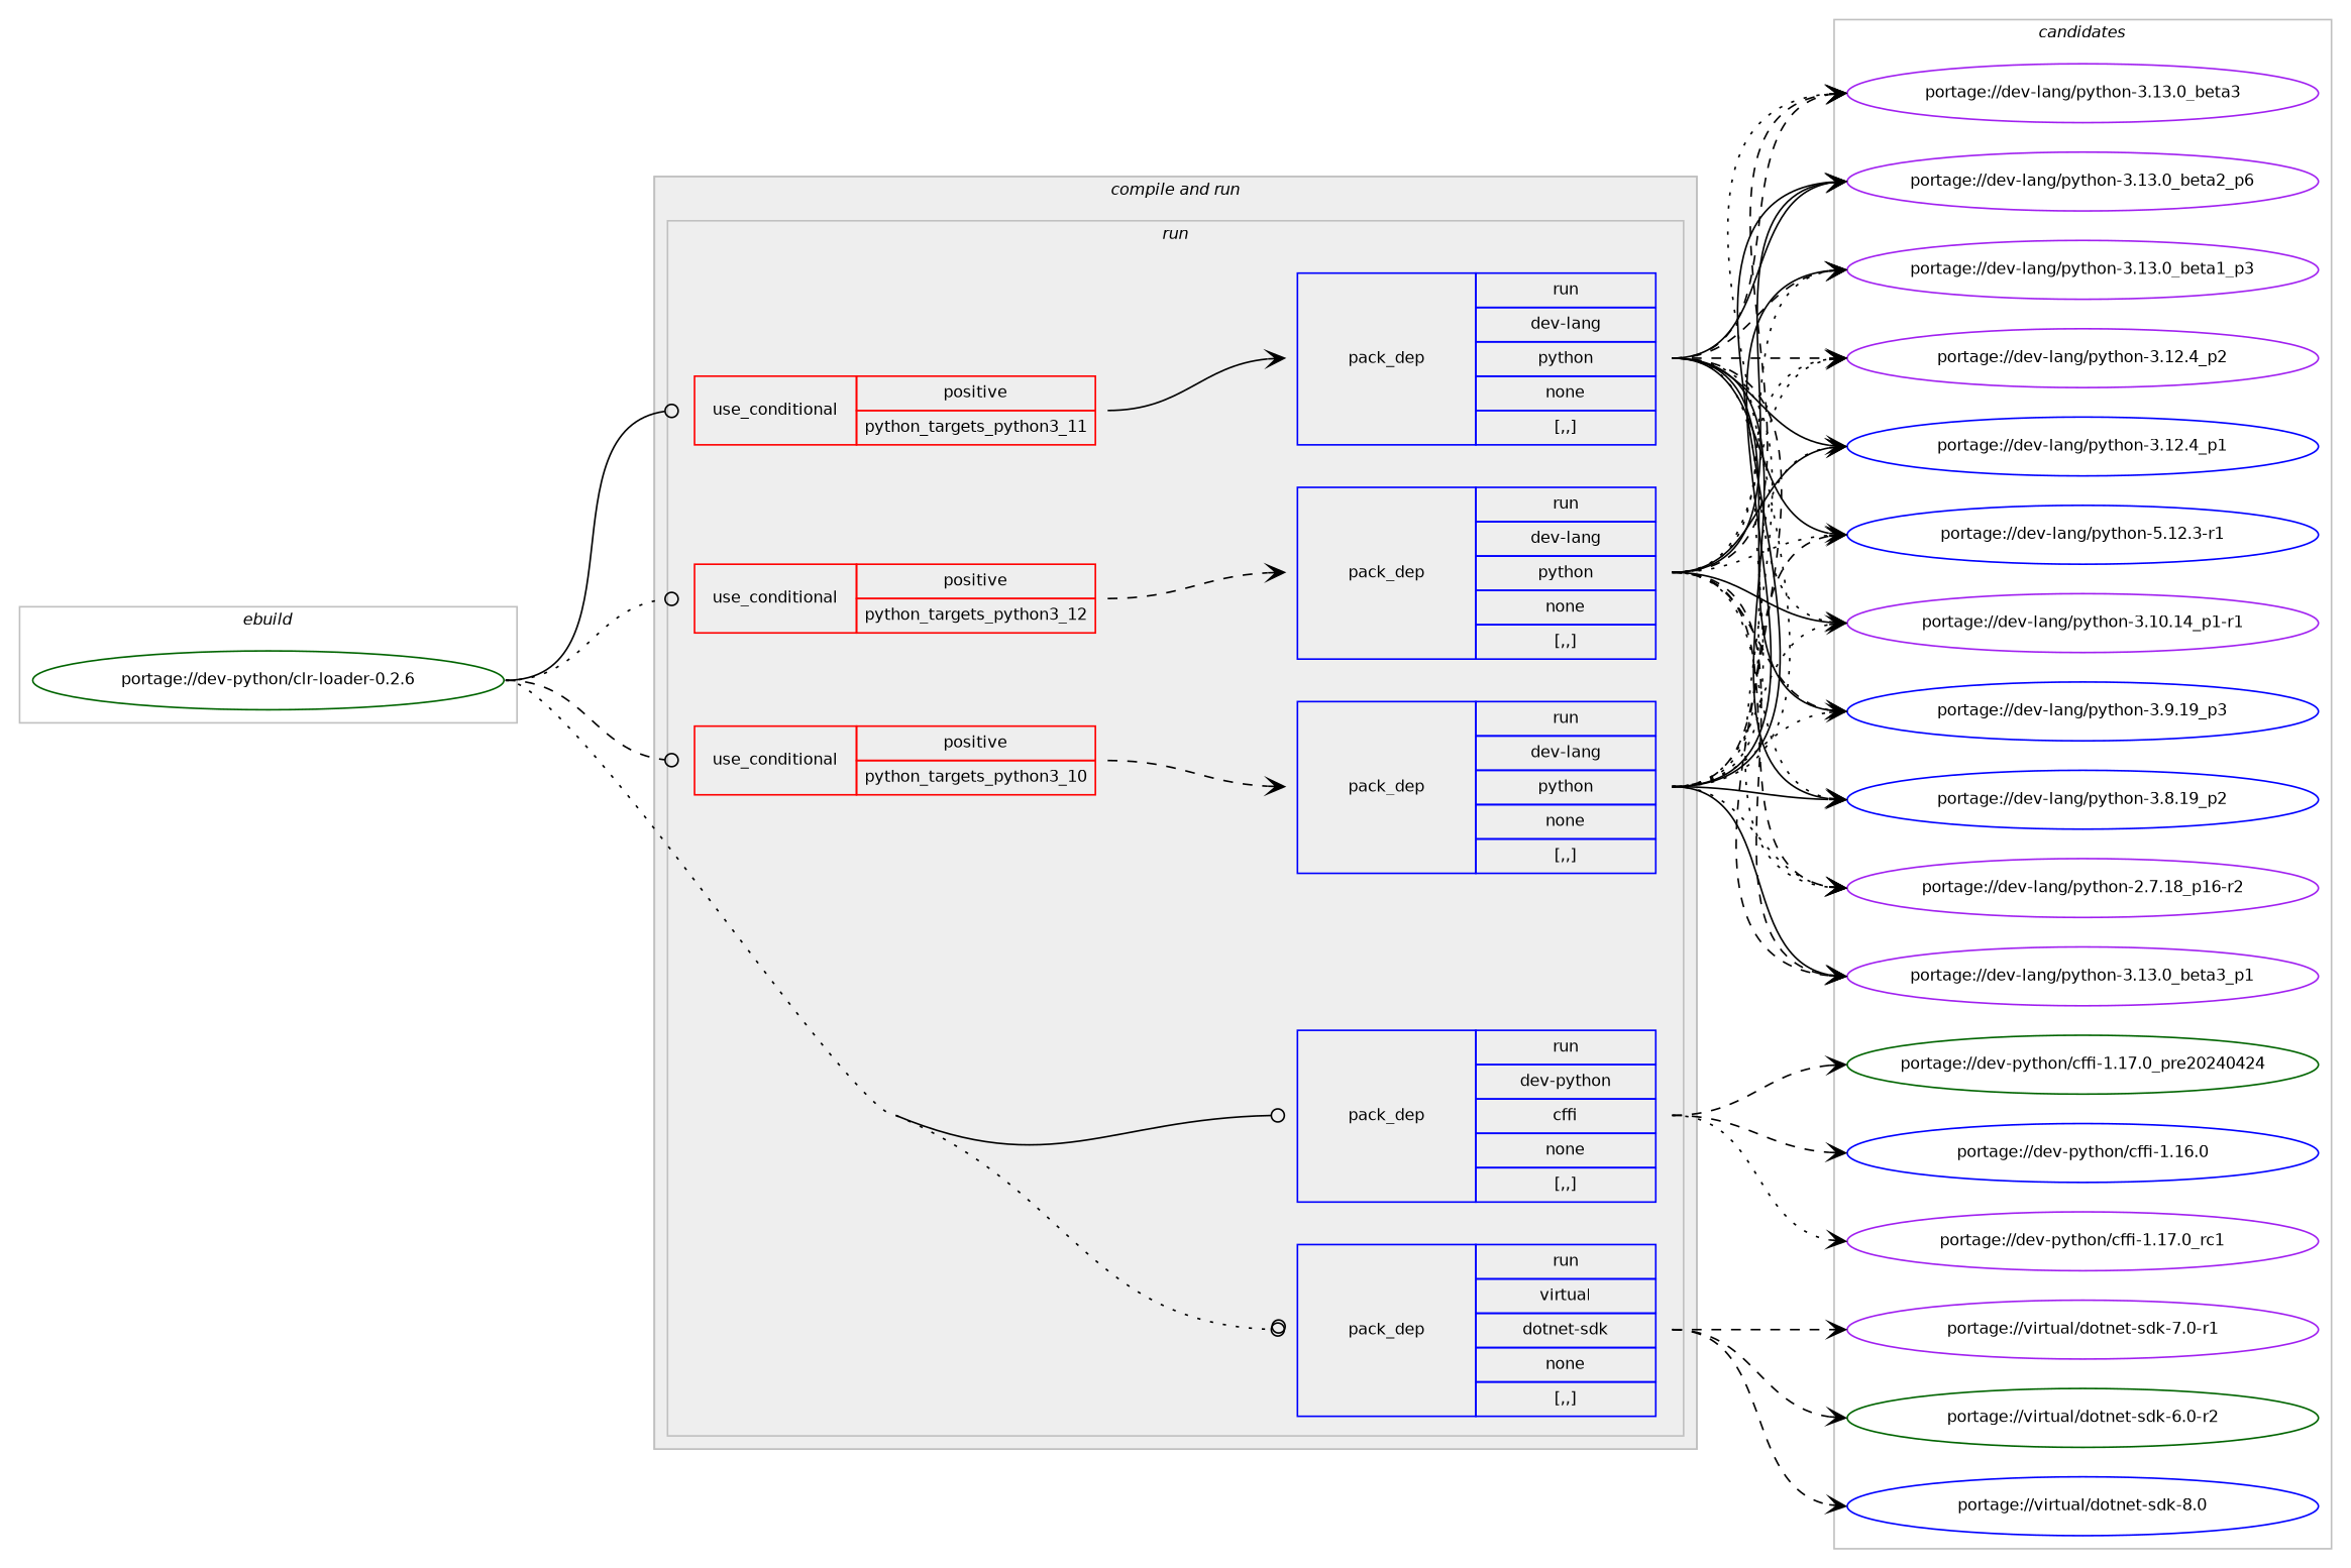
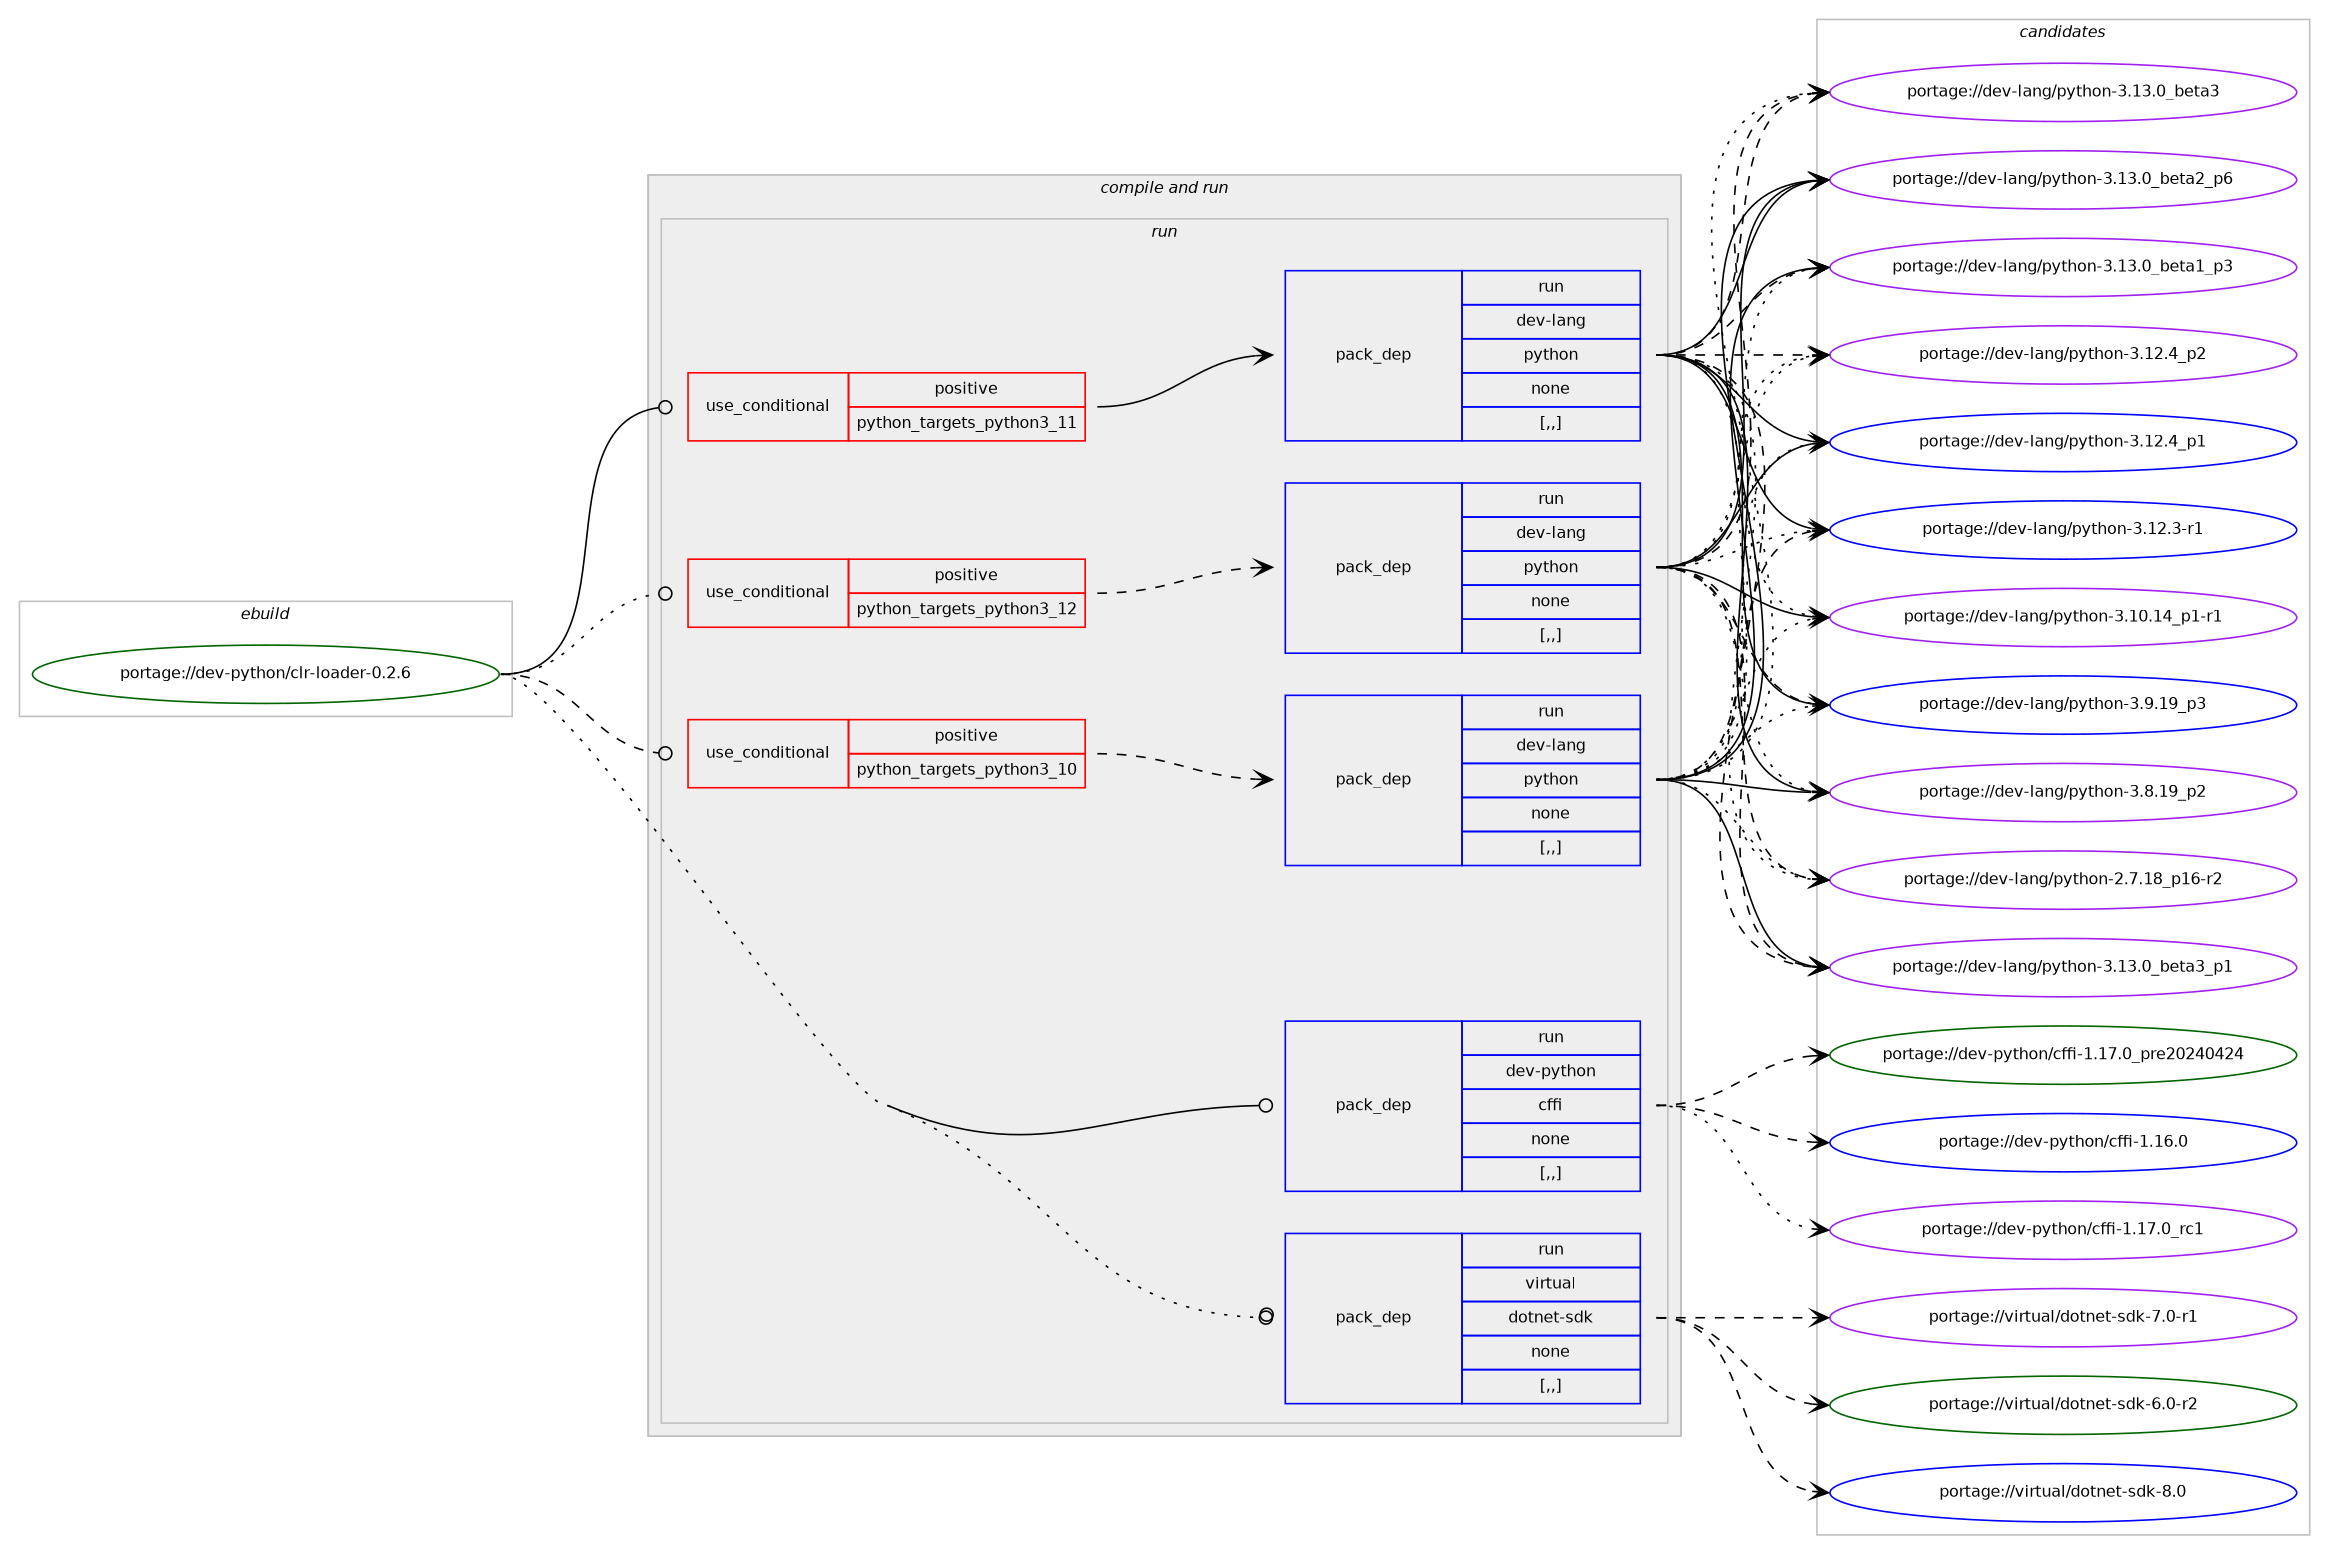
  digraph {
    compound=true
    concentrate=true
    fontname=Helvetica
    fontsize=10
    newrank=true
    rankdir=LR
    ranksep=1.5
    node [color=blue fontname=Helvetica fontsize=10]
    edge [arrowhead=vee headport=w style=dashed tailport=e weight=100]
    n1 [color=darkgreen label="portage://dev-python/clr-loader-0.2.6" width=4]
    n2 [label=<<TABLE BORDER="0" CELLBORDER="1" CELLSPACING="0" CELLPADDING="4" WIDTH="220"><TR><TD ROWSPAN="6" CELLPADDING="30">pack_dep</TD></TR><TR><TD WIDTH="110">run</TD></TR><TR><TD>dev-lang</TD></TR><TR><TD>python</TD></TR><TR><TD>none</TD></TR><TR><TD>[,,]</TD></TR></TABLE>> shape=none]
    n3 [color=red label=<<TABLE BORDER="0" CELLBORDER="1" CELLSPACING="0" CELLPADDING="4"><TR><TD ROWSPAN="3" CELLPADDING="10">use_conditional</TD></TR><TR><TD>positive</TD></TR><TR><TD>python_targets_python3_10</TD></TR></TABLE>> shape=none]
    n4 [label=<<TABLE BORDER="0" CELLBORDER="1" CELLSPACING="0" CELLPADDING="4" WIDTH="220"><TR><TD ROWSPAN="6" CELLPADDING="30">pack_dep</TD></TR><TR><TD WIDTH="110">run</TD></TR><TR><TD>dev-lang</TD></TR><TR><TD>python</TD></TR><TR><TD>none</TD></TR><TR><TD>[,,]</TD></TR></TABLE>> shape=none]
    n5 [color=red label=<<TABLE BORDER="0" CELLBORDER="1" CELLSPACING="0" CELLPADDING="4"><TR><TD ROWSPAN="3" CELLPADDING="10">use_conditional</TD></TR><TR><TD>positive</TD></TR><TR><TD>python_targets_python3_11</TD></TR></TABLE>> shape=none]
    n6 [label=<<TABLE BORDER="0" CELLBORDER="1" CELLSPACING="0" CELLPADDING="4" WIDTH="220"><TR><TD ROWSPAN="6" CELLPADDING="30">pack_dep</TD></TR><TR><TD WIDTH="110">run</TD></TR><TR><TD>dev-lang</TD></TR><TR><TD>python</TD></TR><TR><TD>none</TD></TR><TR><TD>[,,]</TD></TR></TABLE>> shape=none]
    n7 [color=red label=<<TABLE BORDER="0" CELLBORDER="1" CELLSPACING="0" CELLPADDING="4"><TR><TD ROWSPAN="3" CELLPADDING="10">use_conditional</TD></TR><TR><TD>positive</TD></TR><TR><TD>python_targets_python3_12</TD></TR></TABLE>> shape=none]
    n8 [label=<<TABLE BORDER="0" CELLBORDER="1" CELLSPACING="0" CELLPADDING="4" WIDTH="220"><TR><TD ROWSPAN="6" CELLPADDING="30">pack_dep</TD></TR><TR><TD WIDTH="110">run</TD></TR><TR><TD>dev-python</TD></TR><TR><TD>cffi</TD></TR><TR><TD>none</TD></TR><TR><TD>[,,]</TD></TR></TABLE>> shape=none]
    n9 [label=<<TABLE BORDER="0" CELLBORDER="1" CELLSPACING="0" CELLPADDING="4" WIDTH="220"><TR><TD ROWSPAN="6" CELLPADDING="30">pack_dep</TD></TR><TR><TD WIDTH="110">run</TD></TR><TR><TD>virtual</TD></TR><TR><TD>dotnet-sdk</TD></TR><TR><TD>none</TD></TR><TR><TD>[,,]</TD></TR></TABLE>> shape=none]
    n10 [color=purple label="portage://dev-lang/python-3.13.0_beta3_p1" width=4]
    n11 [color=purple label="portage://dev-lang/python-3.13.0_beta3" width=4]
    n12 [color=purple label="portage://dev-lang/python-3.13.0_beta2_p6" width=4]
    n13 [color=purple label="portage://dev-lang/python-3.13.0_beta1_p3" width=4]
    n14 [color=purple label="portage://dev-lang/python-3.12.4_p2" width=4]
    n15 [label="portage://dev-lang/python-3.12.4_p1" width=4]
-   n16 [label="portage://dev-lang/python-5.12.3-r1" width=4]
+   n16 [label="portage://dev-lang/python-3.12.3-r1" width=4]
    n17 [color=purple label="portage://dev-lang/python-3.10.14_p1-r1" width=4]
    n18 [label="portage://dev-lang/python-3.9.19_p3" width=4]
-   n19 [label="portage://dev-lang/python-3.8.19_p2" width=4]
+   n19 [color=purple label="portage://dev-lang/python-3.8.19_p2" width=4]
    n20 [color=purple label="portage://dev-lang/python-2.7.18_p16-r2" width=4]
    n21 [color=purple label="portage://dev-python/cffi-1.17.0_rc1" width=4]
    n22 [color=darkgreen label="portage://dev-python/cffi-1.17.0_pre20240424" width=4]
    n23 [label="portage://dev-python/cffi-1.16.0" width=4]
    n24 [label="portage://virtual/dotnet-sdk-8.0" width=4]
    n25 [color=purple label="portage://virtual/dotnet-sdk-7.0-r1" width=4]
    n26 [color=darkgreen label="portage://virtual/dotnet-sdk-6.0-r2" width=4]
    subgraph cluster_1 {
      color=gray
      label=<<i>ebuild</i>>
      rank=same
      n1
    }
    subgraph cluster_2 {
      color=gray
      label=<<i>dependencies</i>>
      subgraph cluster_3 {
        color=gray
        fillcolor="#eeeeee"
        label=<<i>compile</i>>
        style=filled
      }
      subgraph cluster_4 {
        color=gray
        fillcolor="#eeeeee"
        label=<<i>compile and run</i>>
        style=filled
      }
      subgraph cluster_5 {
        color=gray
        fillcolor="#eeeeee"
        label=<<i>run</i>>
        style=filled
        subgraph sub_6 {
          color=gray
          fillcolor="#eeeeee"
          label=<<i>run</i>>
          style=filled
          n3
          subgraph sub_7 {
            color=gray
            fillcolor="#eeeeee"
            label=<<i>run</i>>
            style=filled
            n2
          }
        }
        subgraph sub_8 {
          color=gray
          fillcolor="#eeeeee"
          label=<<i>run</i>>
          style=filled
          n5
          subgraph sub_9 {
            color=gray
            fillcolor="#eeeeee"
            label=<<i>run</i>>
            style=filled
            n4
          }
        }
        subgraph sub_10 {
          color=gray
          fillcolor="#eeeeee"
          label=<<i>run</i>>
          style=filled
          n7
          subgraph sub_11 {
            color=gray
            fillcolor="#eeeeee"
            label=<<i>run</i>>
            style=filled
            n6
          }
        }
        subgraph sub_12 {
          color=gray
          fillcolor="#eeeeee"
          label=<<i>run</i>>
          style=filled
          n8
        }
        subgraph sub_13 {
          color=gray
          fillcolor="#eeeeee"
          label=<<i>run</i>>
          style=filled
          n9
        }
      }
    }
    subgraph cluster_14 {
      color=gray
      label=<<i>candidates</i>>
      rank=same
      subgraph sub_15 {
        color=black
        label=<<i>candidates</i>>
        nodesep=1
        rank=same
        n10
        n11
        n12
        n13
        n14
        n15
        n16
        n17
        n18
        n19
        n20
      }
      subgraph sub_16 {
        color=black
        label=<<i>candidates</i>>
        nodesep=1
        rank=same
        n10
        n11
        n12
        n13
        n14
        n15
        n16
        n17
        n18
        n19
        n20
      }
      subgraph sub_17 {
        color=black
        label=<<i>candidates</i>>
        nodesep=1
        rank=same
        n10
        n11
        n12
        n13
        n14
        n15
        n16
        n17
        n18
        n19
        n20
      }
      subgraph sub_18 {
        color=black
        label=<<i>candidates</i>>
        nodesep=1
        rank=same
        n21
        n22
        n23
      }
      subgraph sub_19 {
        color=black
        label=<<i>candidates</i>>
        nodesep=1
        rank=same
        n24
        n25
        n26
      }
    }
    n1 -> n3 [arrowhead=odot weight=20]
    n1 -> n5 [arrowhead=odot style=solid weight=20]
    n1 -> n7 [arrowhead=odot style=dotted weight=20]
    n1 -> n8 [arrowhead=odot style=solid weight=20]
    n1 -> n9 [arrowhead=odot style=dotted weight=20]
    n2 -> n10 [style=solid]
    n2 -> n11 [style=dotted]
    n2 -> n12 [style=solid]
    n2 -> n13 [style=solid]
    n2 -> n14 [style=dotted]
    n2 -> n15 [style=dotted]
    n2 -> n16
    n2 -> n17 [style=dotted]
    n2 -> n18 [style=dotted]
    n2 -> n19 [style=solid]
    n2 -> n20 [style=dotted]
    n3 -> n2 [weight=20]
    n4 -> n10
    n4 -> n11
    n4 -> n12 [style=solid]
    n4 -> n13
    n4 -> n14
    n4 -> n15 [style=solid]
    n4 -> n16 [style=solid]
    n4 -> n17 [style=dotted]
    n4 -> n18 [style=solid]
    n4 -> n19 [style=solid]
    n4 -> n20 [style=dotted]
    n5 -> n4 [style=solid weight=20]
    n6 -> n10
    n6 -> n11
    n6 -> n12 [style=solid]
    n6 -> n13 [style=dotted]
    n6 -> n14 [style=dotted]
    n6 -> n15 [style=solid]
    n6 -> n16 [style=dotted]
    n6 -> n17 [style=solid]
    n6 -> n18
    n6 -> n19 [style=dotted]
    n6 -> n20
    n7 -> n6 [weight=20]
    n8 -> n21 [style=dotted]
    n8 -> n22
    n8 -> n23
    n9 -> n24
    n9 -> n25
    n9 -> n26
  }
